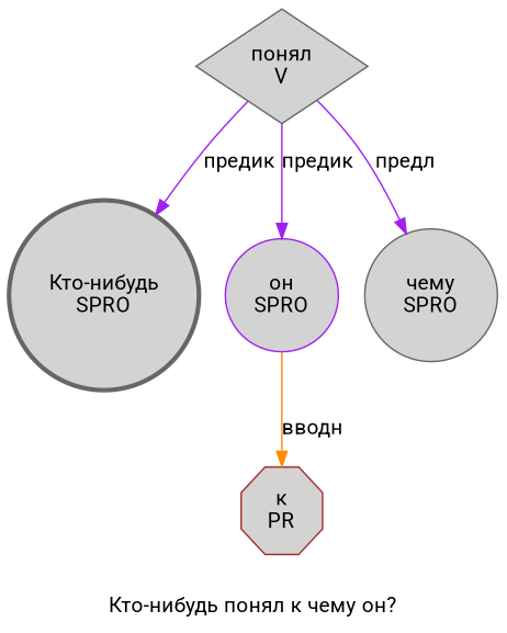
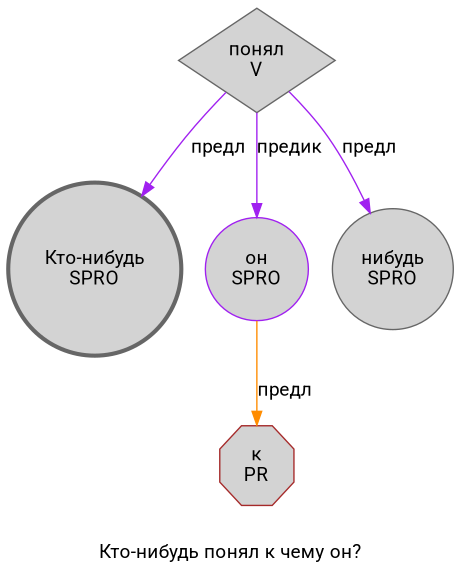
  digraph {
    fontname=Roboto
    label="Кто-нибудь понял к чему он?"
    node [color=gray40 fillcolor=lightgray fontname=Roboto penwidth=1 shape=circle style=filled]
    edge [color=purple fontname=Roboto]
    n1 [label="Кто-нибудь\nSPRO" penwidth=3]
    n2 [label="понял\nV" shape=diamond]
    n3 [color=purple label="он\nSPRO"]
-   n4 [label="чему\nSPRO"]
+   n4 [label="нибудь\nSPRO"]
    n5 [color=brown label="к\nPR" shape=octagon]
-   n2 -> n1 [label="предик"]
+   n2 -> n1 [label="предл"]
    n2 -> n3 [label="предик"]
    n2 -> n4 [label="предл"]
-   n3 -> n5 [color=darkorange label="вводн"]
+   n3 -> n5 [color=darkorange label="предл"]
  }
